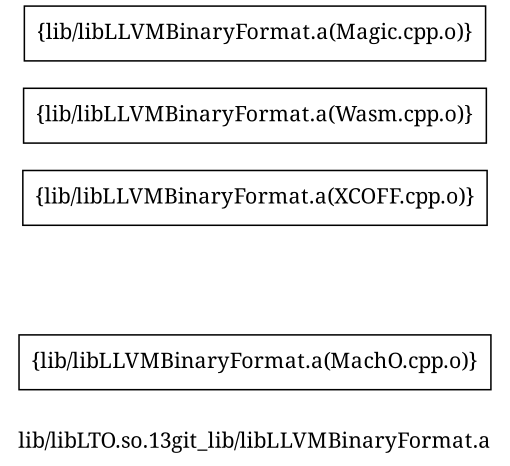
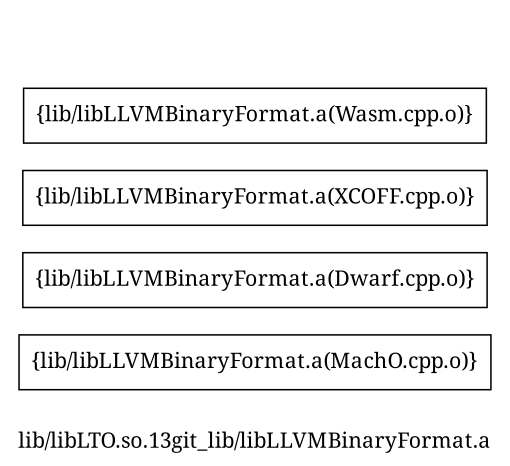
  digraph {
    label="lib/libLTO.so.13git_lib/libLLVMBinaryFormat.a"
    rankdir=LR
    fontname="Noto Serif"
    node [group=0 shape=box fontname="Noto Serif"]
    n1 [label="{lib/libLLVMBinaryFormat.a(MachO.cpp.o)}"]
+   n2 [label="{lib/libLLVMBinaryFormat.a(Dwarf.cpp.o)}"]
    n3 [label="{lib/libLLVMBinaryFormat.a(XCOFF.cpp.o)}"]
    n4 [label="{lib/libLLVMBinaryFormat.a(Wasm.cpp.o)}"]
-   n5 [label="{lib/libLLVMBinaryFormat.a(Magic.cpp.o)}"]
  }
